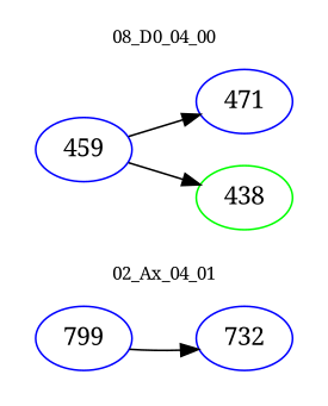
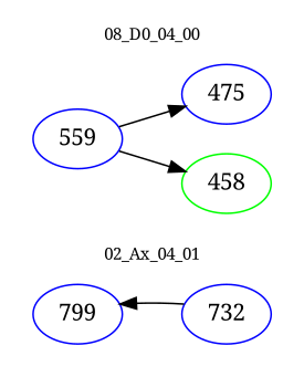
  digraph {
    fontname="Noto Serif"
    rankdir=LR
    node [color=blue fontname="Noto Serif"]
    edge [color=black fontname="Noto Serif"]
    n1 [label=799]
    n2 [label=732]
-   n3 [label=459]
-   n4 [color=green label=438]
-   n5 [label=471]
+   n3 [label=559]
+   n4 [color=green label=458]
+   n5 [label=475]
    subgraph cluster_1 {
      color=white
      fontsize=10
      label="02_Ax_04_01"
      n1
      n2
    }
    subgraph cluster_2 {
      color=white
      fontsize=10
      label="08_D0_04_00"
      n3
      n4
      n5
    }
-   n1 -> n2
+   n2 -> n1
    n3 -> n4
    n3 -> n5
  }
